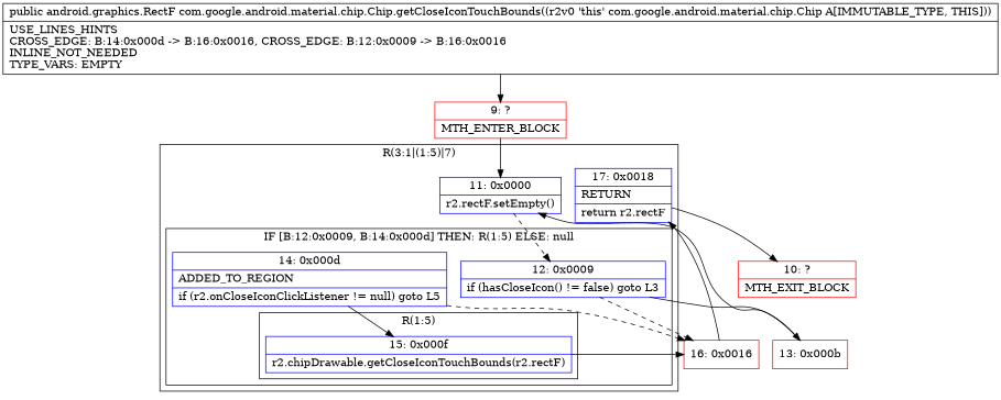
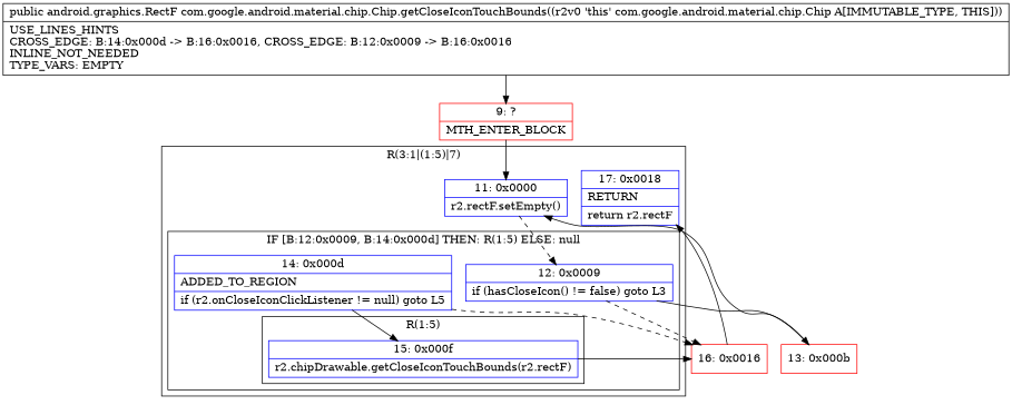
  digraph {
    fontname="DejaVu Serif"
    node [color=blue fontname="DejaVu Serif" shape=record]
    edge [fontname="DejaVu Serif"]
    n1 [label="{15\:\ 0x000f|r2.chipDrawable.getCloseIconTouchBounds(r2.rectF)\l}"]
    n2 [label="{12\:\ 0x0009|if (hasCloseIcon() != false) goto L3\l}"]
    n3 [label="{14\:\ 0x000d|ADDED_TO_REGION\l|if (r2.onCloseIconClickListener != null) goto L5\l}"]
    n4 [label="{11\:\ 0x0000|r2.rectF.setEmpty()\l}"]
    n5 [label="{17\:\ 0x0018|RETURN\l|return r2.rectF\l}"]
    n6 [color=red label="{16\:\ 0x0016}"]
    n7 [color=red label="{13\:\ 0x000b}"]
-   n8 [color=red label="{10\:\ ?|MTH_EXIT_BLOCK\l}"]
    n9 [color=red label="{9\:\ ?|MTH_ENTER_BLOCK\l}"]
    n10 [label="{public android.graphics.RectF com.google.android.material.chip.Chip.getCloseIconTouchBounds((r2v0 'this' com.google.android.material.chip.Chip A[IMMUTABLE_TYPE, THIS]))  | USE_LINES_HINTS\lCROSS_EDGE: B:14:0x000d \-\> B:16:0x0016, CROSS_EDGE: B:12:0x0009 \-\> B:16:0x0016\lINLINE_NOT_NEEDED\lTYPE_VARS: EMPTY\l}" color=""]
    subgraph cluster_1 {
      label="R(3:1|(1:5)|7)"
      n4
      n5
      subgraph cluster_2 {
        label="IF [B:12:0x0009, B:14:0x000d] THEN: R(1:5) ELSE: null"
        n2
        n3
        subgraph cluster_3 {
          label="R(1:5)"
          n1
        }
      }
    }
    n1 -> n6
    n2 -> n6 [style=dashed]
    n2 -> n7
    n3 -> n1
    n3 -> n6 [style=dashed]
    n4 -> n2 [style=dashed]
-   n5 -> n8
    n6 -> n5
    n7 -> n4
    n9 -> n4
    n10 -> n9
  }
